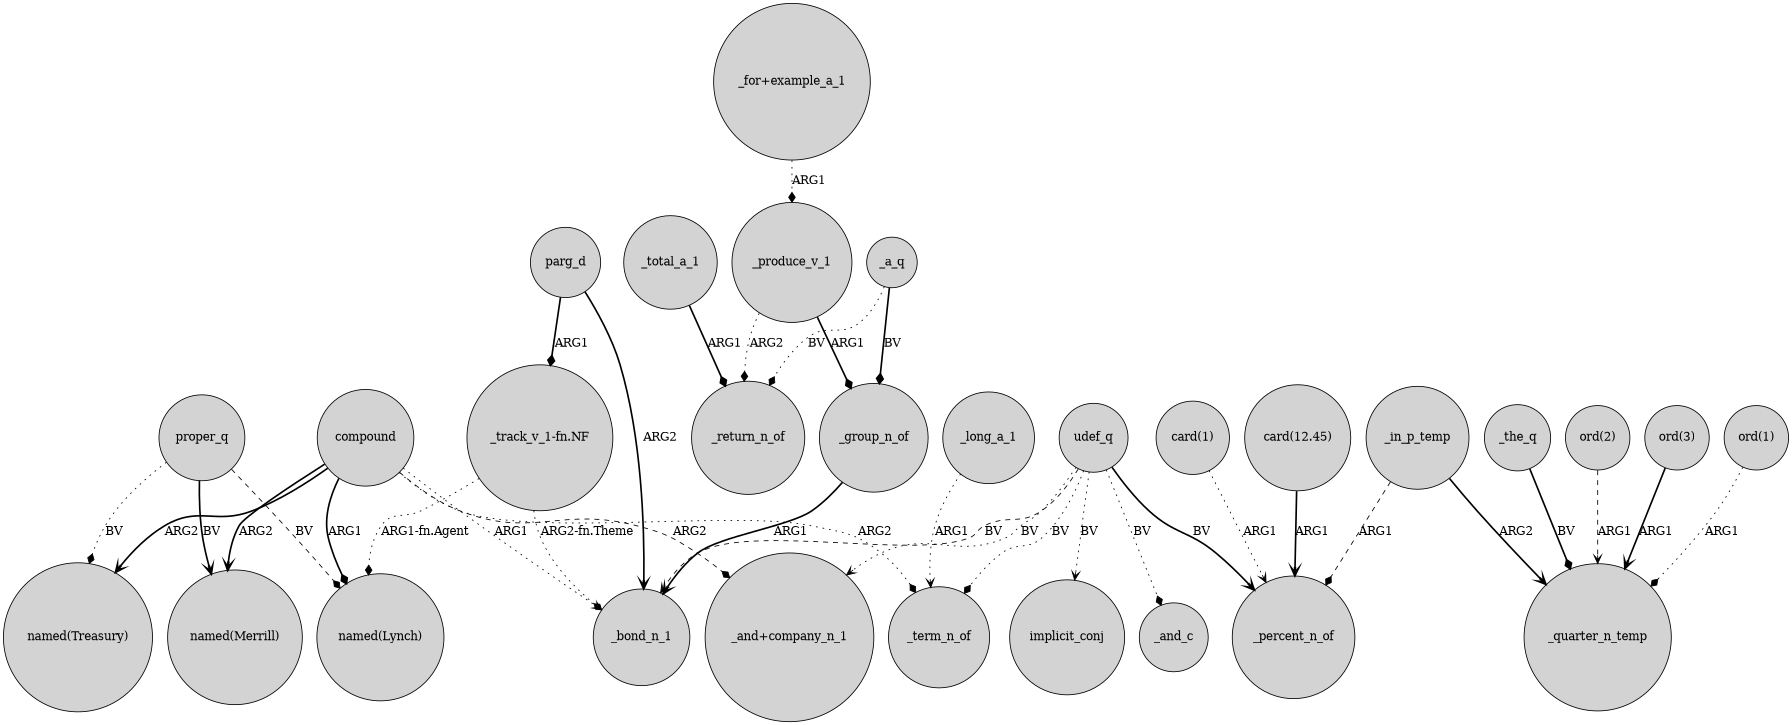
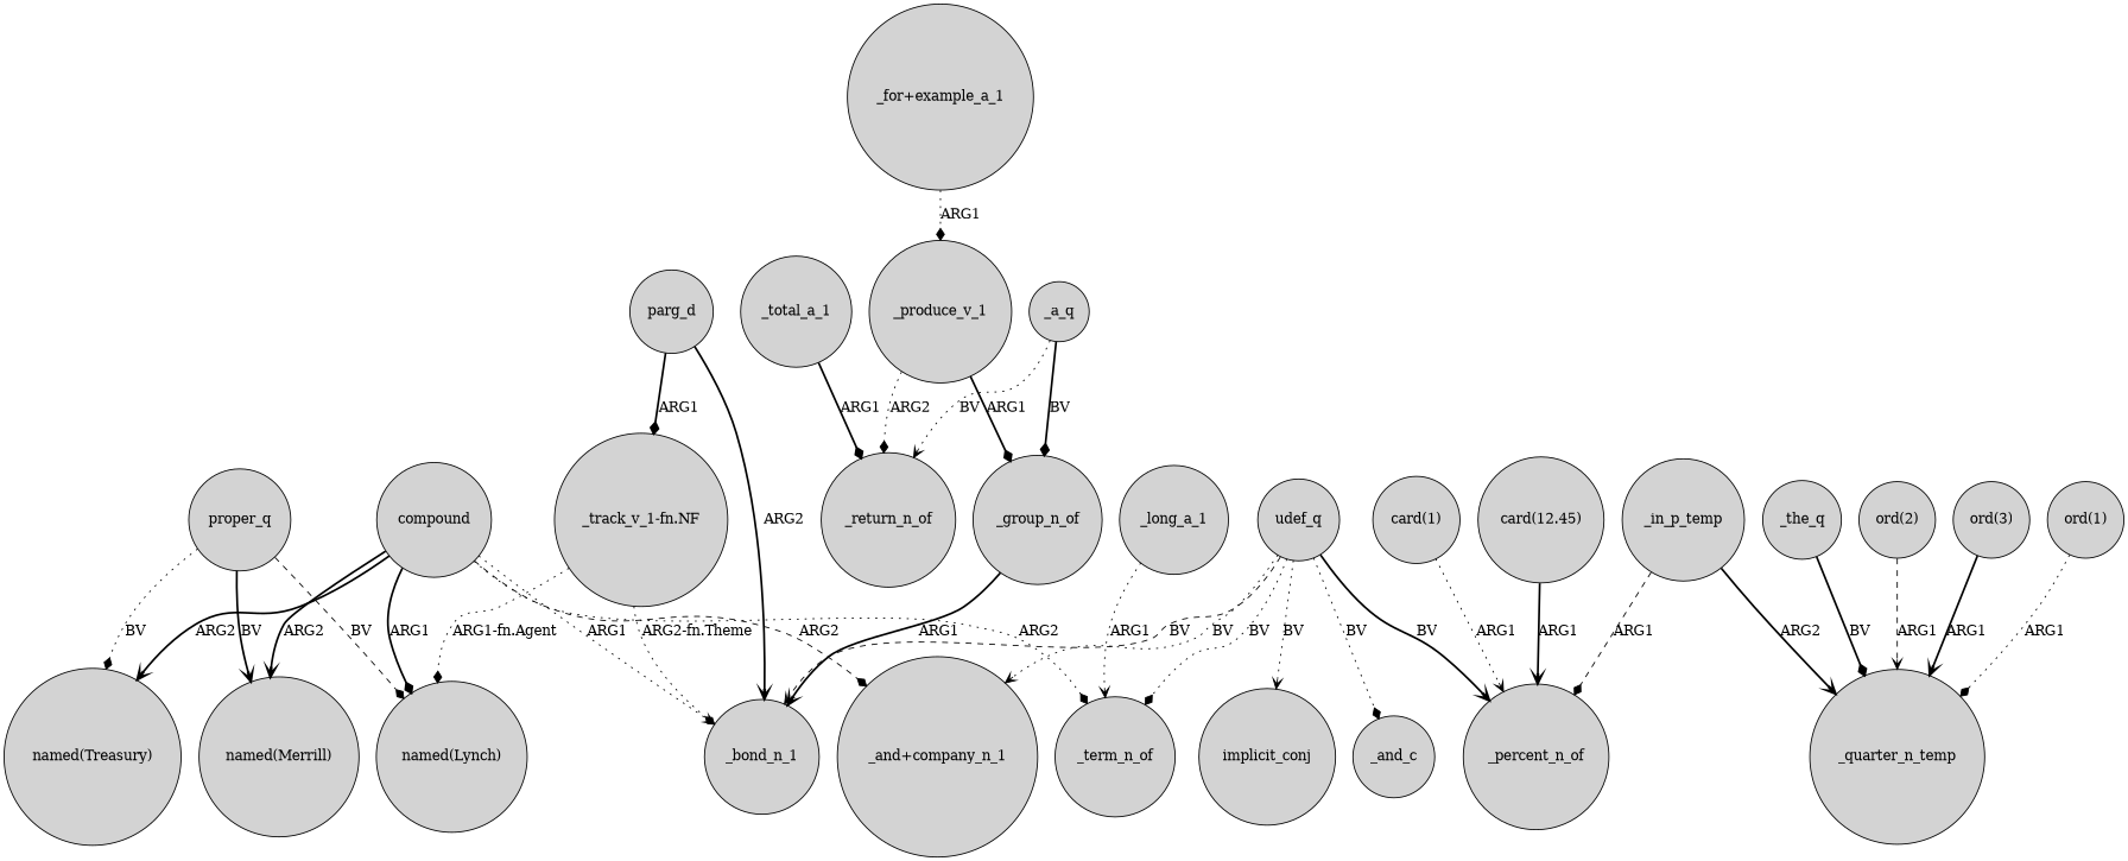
  digraph {
    node [shape=circle style=filled]
    edge [arrowhead=diamond style=bold]
    parg_d
    "_track_v_1-fn.NF"
    _bond_n_1
    "named(Lynch)"
    compound
    "named(Treasury)"
    _term_n_of
    "named(Merrill)"
    "_and+company_n_1"
    "card(1)"
    _percent_n_of
    "card(12.45)"
    proper_q
    "_for+example_a_1"
    _produce_v_1
    _return_n_of
    _group_n_of
    _the_q
    _quarter_n_temp
    _total_a_1
    _in_p_temp
    "ord(2)"
    udef_q
    implicit_conj
    _and_c
    _a_q
    "ord(3)"
    "ord(1)"
    _long_a_1
    parg_d -> "_track_v_1-fn.NF" [label=ARG1]
    parg_d -> _bond_n_1 [arrowhead=vee label=ARG2]
    "_track_v_1-fn.NF" -> _bond_n_1 [label="ARG2-fn.Theme" style=dotted]
    "_track_v_1-fn.NF" -> "named(Lynch)" [label="ARG1-fn.Agent" style=dotted]
    compound -> _bond_n_1 [arrowhead=vee label=ARG1 style=dotted]
    compound -> "named(Lynch)" [label=ARG1]
    compound -> "named(Treasury)" [arrowhead=vee label=ARG2]
    compound -> _term_n_of [label=ARG2 style=dotted]
    compound -> "named(Merrill)" [arrowhead=vee label=ARG2]
    compound -> "_and+company_n_1" [label=ARG2 style=dashed]
    "card(1)" -> _percent_n_of [arrowhead=vee label=ARG1 style=dotted]
    "card(12.45)" -> _percent_n_of [arrowhead=vee label=ARG1]
    proper_q -> "named(Lynch)" [label=BV style=dashed]
    proper_q -> "named(Treasury)" [label=BV style=dotted]
    proper_q -> "named(Merrill)" [arrowhead=vee label=BV]
    "_for+example_a_1" -> _produce_v_1 [label=ARG1 style=dotted]
    _produce_v_1 -> _return_n_of [label=ARG2 style=dotted]
    _produce_v_1 -> _group_n_of [label=ARG1]
    _group_n_of -> _bond_n_1 [arrowhead=vee label=ARG1]
    _the_q -> _quarter_n_temp [label=BV]
    _total_a_1 -> _return_n_of [label=ARG1]
    _in_p_temp -> _percent_n_of [label=ARG1 style=dashed]
    _in_p_temp -> _quarter_n_temp [arrowhead=vee label=ARG2]
    "ord(2)" -> _quarter_n_temp [arrowhead=vee label=ARG1 style=dashed]
    udef_q -> _bond_n_1 [arrowhead=vee label=BV style=dashed]
    udef_q -> _term_n_of [label=BV style=dotted]
    udef_q -> "_and+company_n_1" [arrowhead=vee label=BV style=dotted]
    udef_q -> _percent_n_of [arrowhead=vee label=BV]
    udef_q -> implicit_conj [arrowhead=vee label=BV style=dotted]
    udef_q -> _and_c [label=BV style=dotted]
-   _a_q -> _return_n_of [label=BV style=dotted]
+   _a_q -> _return_n_of [arrowhead=vee label=BV style=dotted]
    _a_q -> _group_n_of [label=BV]
    "ord(3)" -> _quarter_n_temp [arrowhead=vee label=ARG1]
    "ord(1)" -> _quarter_n_temp [label=ARG1 style=dotted]
    _long_a_1 -> _term_n_of [arrowhead=vee label=ARG1 style=dotted]
  }
